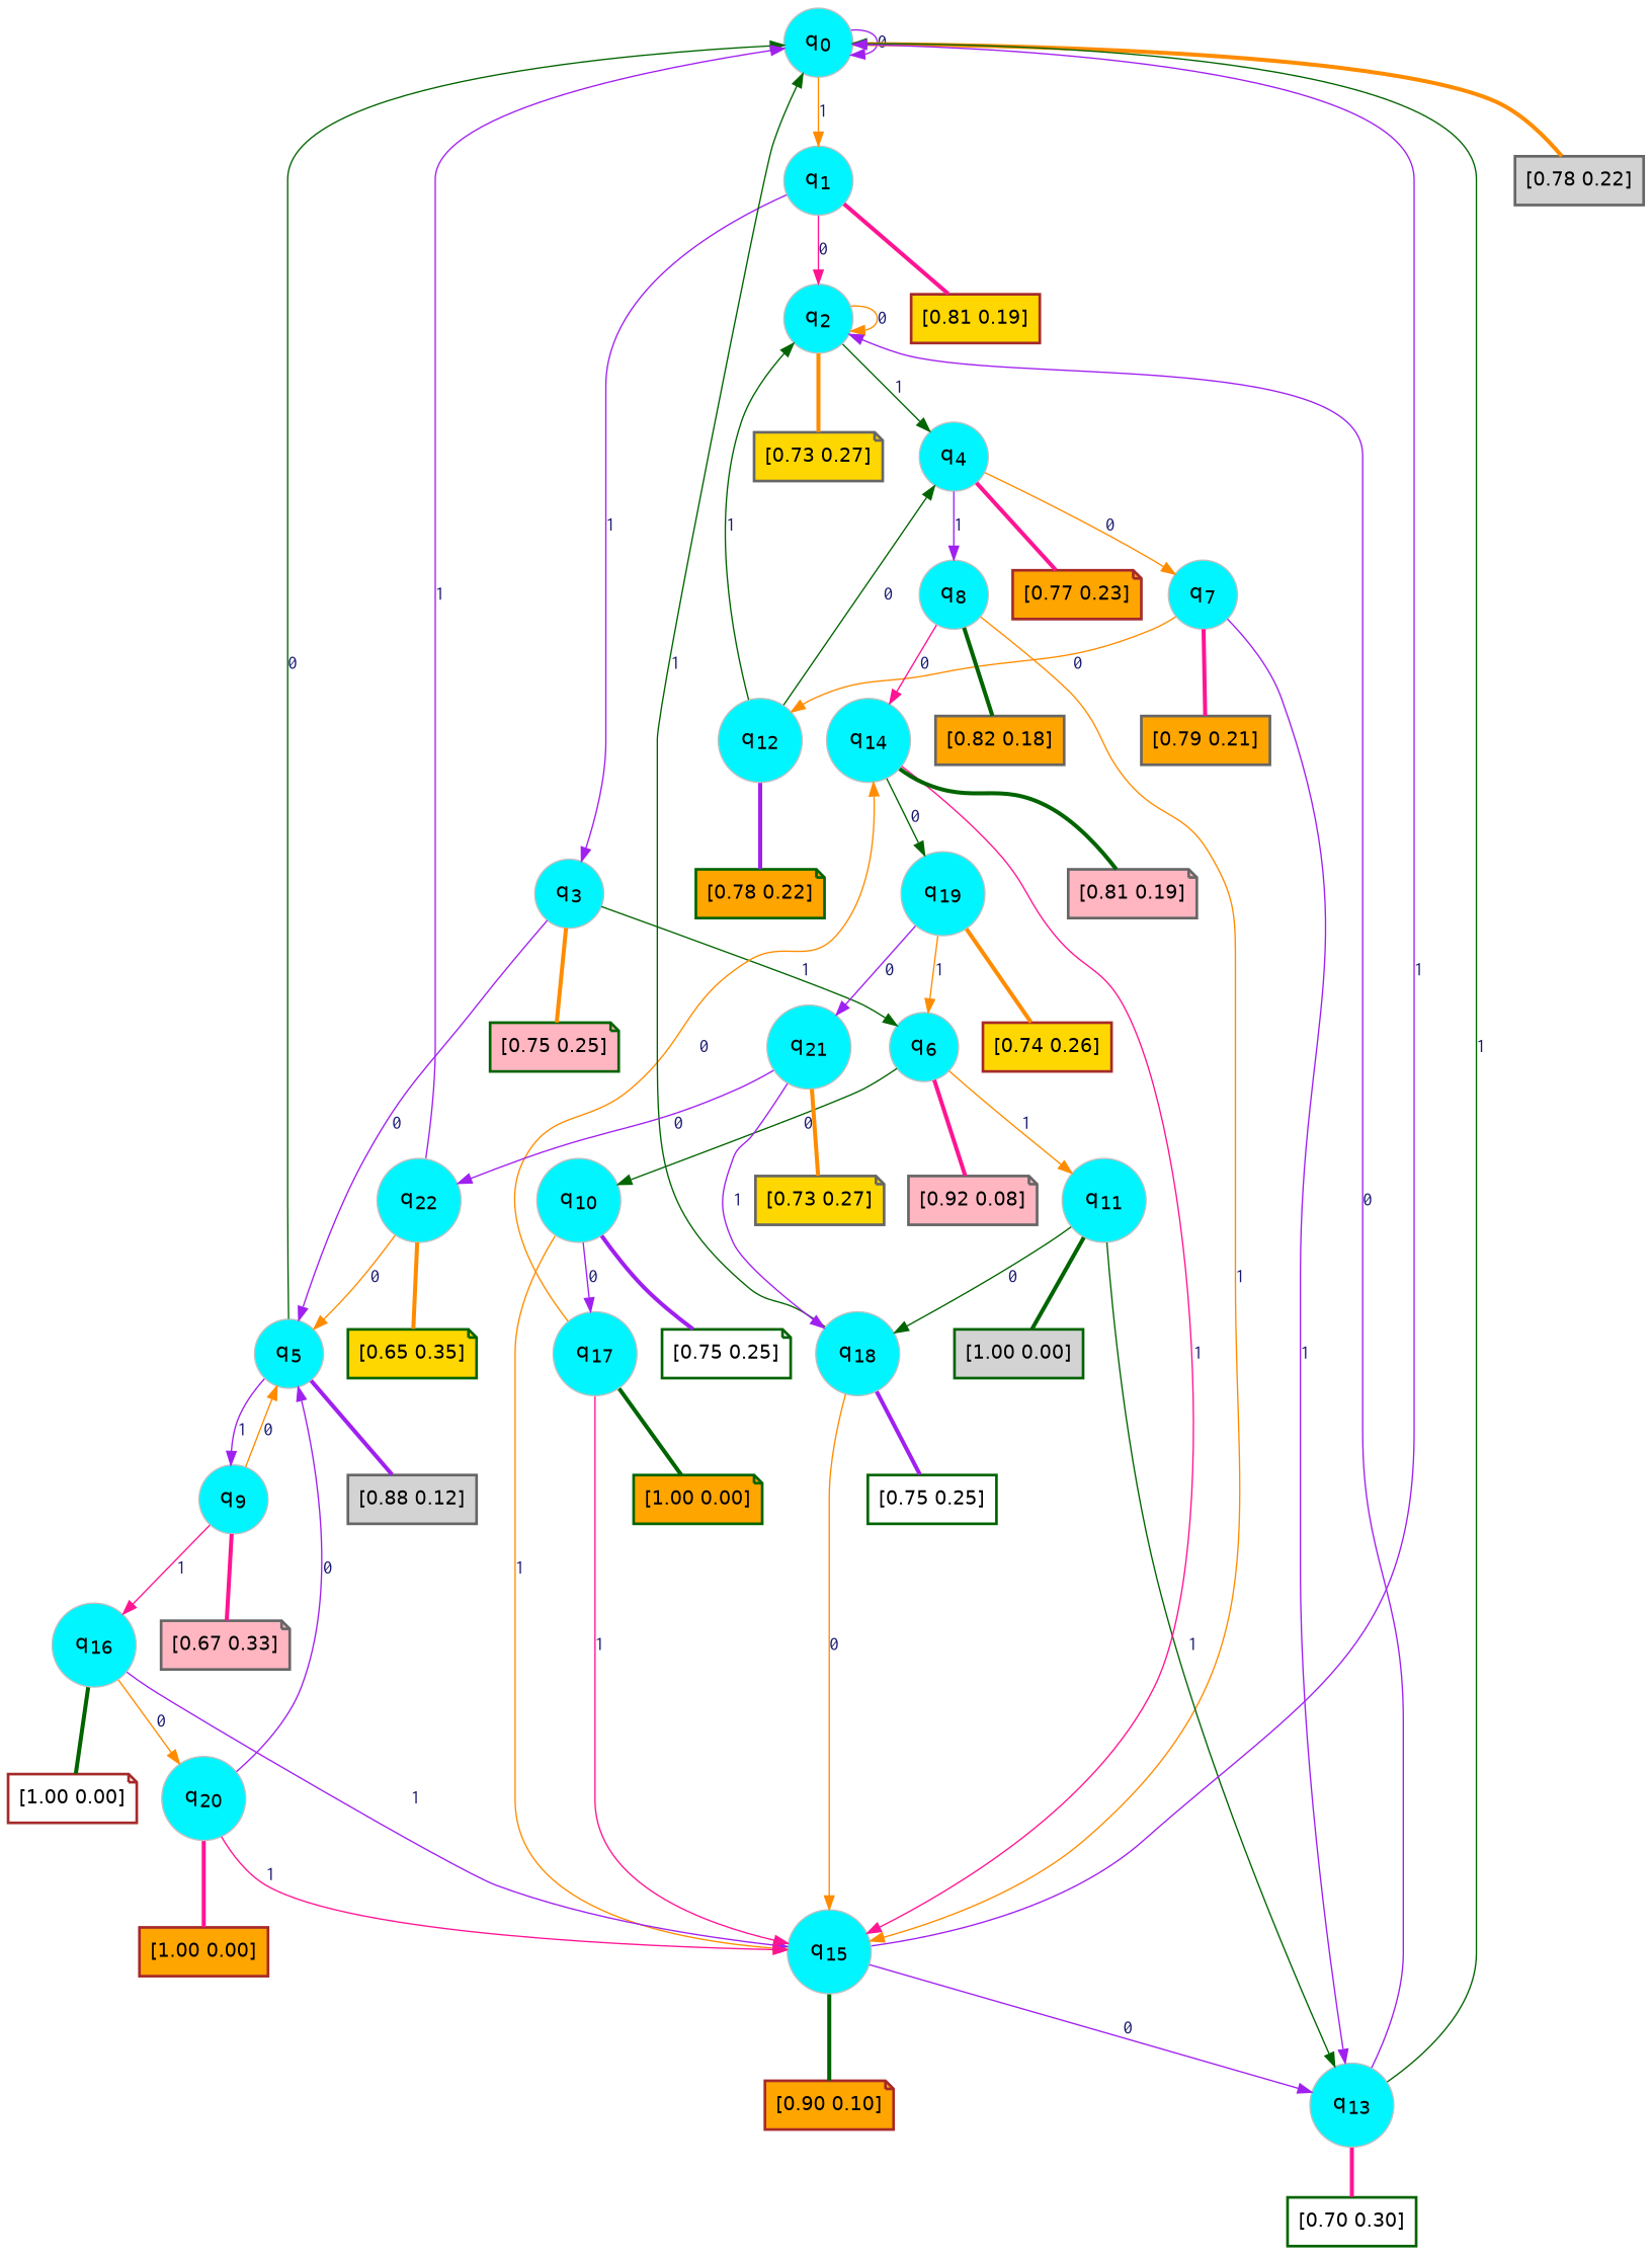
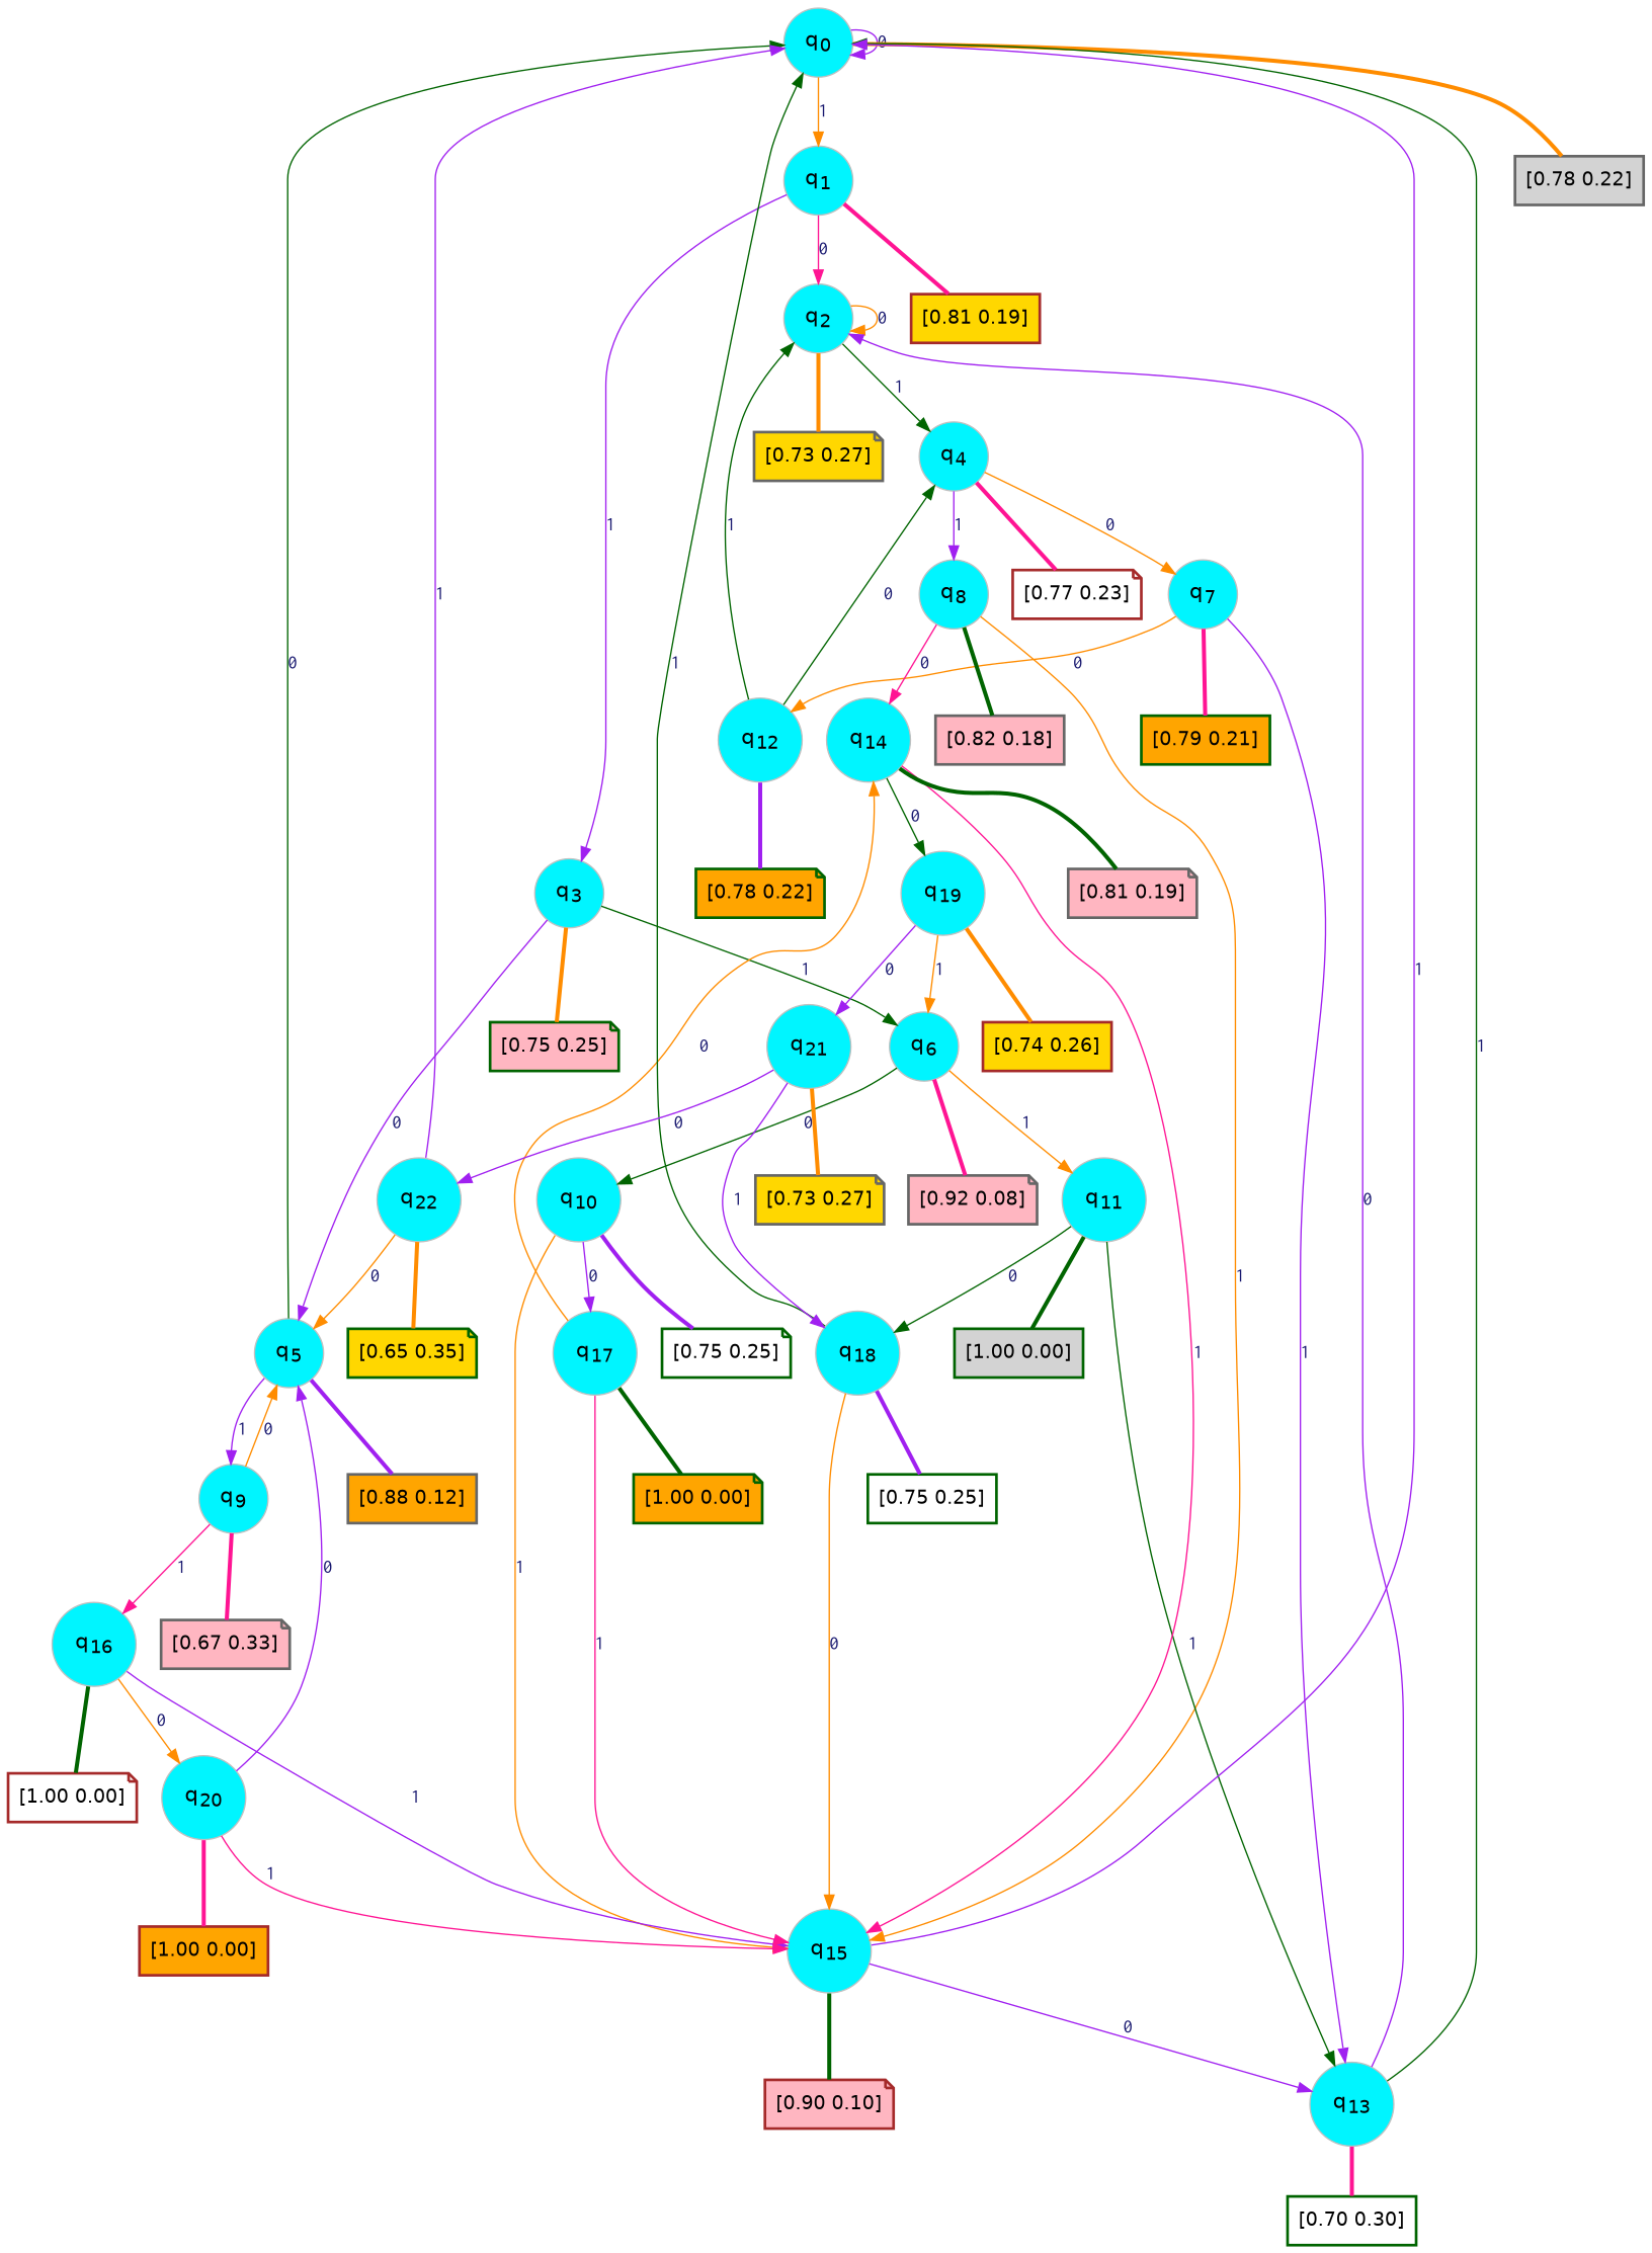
  digraph {
    rankdir=TD
    node [color=gray fillcolor=turquoise1 fontcolor=black fontname=Helvetica fontsize=16 fontweight=bold shape=circle style=filled]
    edge [arrowsize=1 color=purple fontcolor=midnightblue fontname=courier fontweight=bold penwidth=1 style=solid weight=20]
    n1 [label=<q<SUB>0</SUB>>]
    n2 [label=<q<SUB>1</SUB>>]
    n3 [color=gray40 fillcolor=lightgrey fontsize=14 label="[0.78 0.22]" penwidth=2 shape=box]
    n4 [label=<q<SUB>2</SUB>>]
    n5 [label=<q<SUB>3</SUB>>]
    n6 [color=brown fillcolor=gold fontsize=14 label="[0.81 0.19]" penwidth=2 shape=box]
    n7 [label=<q<SUB>4</SUB>>]
    n8 [color=gray40 fillcolor=gold fontsize=14 label="[0.73 0.27]" penwidth=2 shape=note]
    n9 [label=<q<SUB>5</SUB>>]
    n10 [label=<q<SUB>6</SUB>>]
    n11 [color=darkgreen fillcolor=lightpink fontsize=14 label="[0.75 0.25]" penwidth=2 shape=note]
    n12 [label=<q<SUB>7</SUB>>]
    n13 [label=<q<SUB>8</SUB>>]
-   n14 [color=brown fillcolor=orange fontsize=14 label="[0.77 0.23]" penwidth=2 shape=note]
+   n14 [color=brown fillcolor=white fontsize=14 label="[0.77 0.23]" penwidth=2 shape=note]
    n15 [label=<q<SUB>9</SUB>>]
-   n16 [color=gray40 fillcolor=lightgrey fontsize=14 label="[0.88 0.12]" penwidth=2 shape=box]
+   n16 [color=gray40 fillcolor=orange fontsize=14 label="[0.88 0.12]" penwidth=2 shape=box]
    n17 [label=<q<SUB>10</SUB>>]
    n18 [label=<q<SUB>11</SUB>>]
    n19 [color=gray40 fillcolor=lightpink fontsize=14 label="[0.92 0.08]" penwidth=2 shape=note]
    n20 [label=<q<SUB>12</SUB>>]
    n21 [label=<q<SUB>13</SUB>>]
-   n22 [color=gray40 fillcolor=orange fontsize=14 label="[0.79 0.21]" penwidth=2 shape=box]
+   n22 [color=darkgreen fillcolor=orange fontsize=14 label="[0.79 0.21]" penwidth=2 shape=box]
    n23 [label=<q<SUB>14</SUB>>]
    n24 [label=<q<SUB>15</SUB>>]
-   n25 [color=gray40 fillcolor=orange fontsize=14 label="[0.82 0.18]" penwidth=2 shape=box]
+   n25 [color=gray40 fillcolor=lightpink fontsize=14 label="[0.82 0.18]" penwidth=2 shape=box]
    n26 [label=<q<SUB>16</SUB>>]
    n27 [color=gray40 fillcolor=lightpink fontsize=14 label="[0.67 0.33]" penwidth=2 shape=note]
    n28 [label=<q<SUB>17</SUB>>]
    n29 [color=darkgreen fillcolor=white fontsize=14 label="[0.75 0.25]" penwidth=2 shape=note]
    n30 [label=<q<SUB>18</SUB>>]
    n31 [color=darkgreen fillcolor=lightgrey fontsize=14 label="[1.00 0.00]" penwidth=2 shape=box]
    n32 [color=darkgreen fillcolor=orange fontsize=14 label="[0.78 0.22]" penwidth=2 shape=note]
    n33 [color=darkgreen fillcolor=white fontsize=14 label="[0.70 0.30]" penwidth=2 shape=box]
    n34 [label=<q<SUB>19</SUB>>]
    n35 [color=gray40 fillcolor=lightpink fontsize=14 label="[0.81 0.19]" penwidth=2 shape=note]
-   n36 [color=brown fillcolor=orange fontsize=14 label="[0.90 0.10]" penwidth=2 shape=note]
+   n36 [color=brown fillcolor=lightpink fontsize=14 label="[0.90 0.10]" penwidth=2 shape=note]
    n37 [label=<q<SUB>20</SUB>>]
    n38 [color=brown fillcolor=white fontsize=14 label="[1.00 0.00]" penwidth=2 shape=note]
    n39 [color=darkgreen fillcolor=orange fontsize=14 label="[1.00 0.00]" penwidth=2 shape=note]
    n40 [color=darkgreen fillcolor=white fontsize=14 label="[0.75 0.25]" penwidth=2 shape=box]
    n41 [label=<q<SUB>21</SUB>>]
    n42 [color=brown fillcolor=gold fontsize=14 label="[0.74 0.26]" penwidth=2 shape=box]
    n43 [color=brown fillcolor=orange fontsize=14 label="[1.00 0.00]" penwidth=2 shape=box]
    n44 [label=<q<SUB>22</SUB>>]
    n45 [color=gray40 fillcolor=gold fontsize=14 label="[0.73 0.27]" penwidth=2 shape=note]
    n46 [color=darkgreen fillcolor=gold fontsize=14 label="[0.65 0.35]" penwidth=2 shape=note]
    n1 -> n1 [label=0]
    n1 -> n2 [color=darkorange label=1]
    n1 -> n3 [arrowhead=none color=darkorange penwidth=3]
    n2 -> n4 [color=deeppink label=0]
    n2 -> n5 [label=1]
    n2 -> n6 [arrowhead=none color=deeppink penwidth=3]
    n4 -> n4 [color=darkorange label=0]
    n4 -> n7 [color=darkgreen label=1]
    n4 -> n8 [arrowhead=none color=darkorange penwidth=3]
    n5 -> n9 [label=0]
    n5 -> n10 [color=darkgreen label=1]
    n5 -> n11 [arrowhead=none color=darkorange penwidth=3]
    n7 -> n12 [color=darkorange label=0]
    n7 -> n13 [label=1]
    n7 -> n14 [arrowhead=none color=deeppink penwidth=3]
    n9 -> n1 [color=darkgreen label=0]
    n9 -> n15 [label=1]
    n9 -> n16 [arrowhead=none penwidth=3]
    n10 -> n17 [color=darkgreen label=0]
    n10 -> n18 [color=darkorange label=1]
    n10 -> n19 [arrowhead=none color=deeppink penwidth=3]
    n12 -> n20 [color=darkorange label=0]
    n12 -> n21 [label=1]
    n12 -> n22 [arrowhead=none color=deeppink penwidth=3]
    n13 -> n23 [color=deeppink label=0]
    n13 -> n24 [color=darkorange label=1]
    n13 -> n25 [arrowhead=none color=darkgreen penwidth=3]
    n15 -> n9 [color=darkorange label=0]
    n15 -> n26 [color=deeppink label=1]
    n15 -> n27 [arrowhead=none color=deeppink penwidth=3]
    n17 -> n24 [color=darkorange label=1]
    n17 -> n28 [label=0]
    n17 -> n29 [arrowhead=none penwidth=3]
    n18 -> n21 [color=darkgreen label=1]
    n18 -> n30 [color=darkgreen label=0]
    n18 -> n31 [arrowhead=none color=darkgreen penwidth=3]
    n20 -> n4 [color=darkgreen label=1]
    n20 -> n7 [color=darkgreen label=0]
    n20 -> n32 [arrowhead=none penwidth=3]
    n21 -> n1 [color=darkgreen label=1]
    n21 -> n4 [label=0]
    n21 -> n33 [arrowhead=none color=deeppink penwidth=3]
    n23 -> n24 [color=deeppink label=1]
    n23 -> n34 [color=darkgreen label=0]
    n23 -> n35 [arrowhead=none color=darkgreen penwidth=3]
    n24 -> n1 [label=1]
    n24 -> n21 [label=0]
    n24 -> n36 [arrowhead=none color=darkgreen penwidth=3]
    n26 -> n24 [label=1]
    n26 -> n37 [color=darkorange label=0]
    n26 -> n38 [arrowhead=none color=darkgreen penwidth=3]
    n28 -> n23 [color=darkorange label=0]
    n28 -> n24 [color=deeppink label=1]
    n28 -> n39 [arrowhead=none color=darkgreen penwidth=3]
    n30 -> n1 [color=darkgreen label=1]
    n30 -> n24 [color=darkorange label=0]
    n30 -> n40 [arrowhead=none penwidth=3]
    n34 -> n10 [color=darkorange label=1]
    n34 -> n41 [label=0]
    n34 -> n42 [arrowhead=none color=darkorange penwidth=3]
    n37 -> n9 [label=0]
    n37 -> n24 [color=deeppink label=1]
    n37 -> n43 [arrowhead=none color=deeppink penwidth=3]
    n41 -> n30 [label=1]
    n41 -> n44 [label=0]
    n41 -> n45 [arrowhead=none color=darkorange penwidth=3]
    n44 -> n1 [label=1]
    n44 -> n9 [color=darkorange label=0]
    n44 -> n46 [arrowhead=none color=darkorange penwidth=3]
  }
